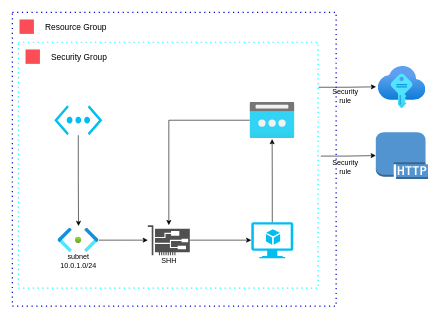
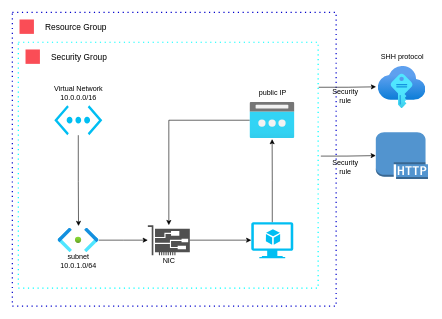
  <mxCell id="0" />
  <mxCell id="1" parent="0" />
  <mxCell id="2" value="" style="container=1;collapsible=0;expand=0;recursiveResize=0;html=1;whiteSpace=wrap;strokeColor=#0000CC;fillColor=none;dashed=1;dashPattern=1 3;strokeWidth=2" vertex="1" parent="1"><mxGeometry x="20" y="20" width="540" height="490" as="geometry" /></mxCell>
  <mxCell id="3" value="Resource Group" style="shape=rect;fillColor=none;aspect=fixed;resizable=0;labelPosition=right;verticalLabelPosition=middle;align=left;verticalAlign=middle;strokeColor=none;part=1;spacingLeft=5;fontSize=14;" vertex="1" parent="2"><mxGeometry width="48" height="48" relative="1" as="geometry" /></mxCell>
  <mxCell id="4" value="" style="fillColor=#FA4D56;shape=mxgraph.ibm_cloud.group--resource;strokeColor=none;dashed=0;outlineConnect=0;html=1;labelPosition=center;verticalLabelPosition=bottom;verticalAlign=top;part=1;movable=0;resizable=0;rotatable=0;" vertex="1" parent="3"><mxGeometry width="24" height="24" relative="1" as="geometry"><mxPoint x="12" y="12" as="offset" /></mxGeometry></mxCell>
  <mxCell id="5" value="" style="container=1;collapsible=0;expand=0;recursiveResize=0;html=1;whiteSpace=wrap;strokeColor=#00FFFF;fillColor=none;dashed=1;dashPattern=1 3;strokeWidth=2" vertex="1" parent="2"><mxGeometry x="10" y="50" width="500" height="410" as="geometry" /></mxCell>
  <mxCell id="6" value="Security Group" style="shape=rect;fillColor=none;aspect=fixed;resizable=0;labelPosition=right;verticalLabelPosition=middle;align=left;verticalAlign=middle;strokeColor=none;part=1;spacingLeft=5;fontSize=14;" vertex="1" parent="5"><mxGeometry width="48" height="48" relative="1" as="geometry" /></mxCell>
  <mxCell id="7" value="" style="fillColor=#FA4D56;shape=mxgraph.ibm_cloud.group--security;strokeColor=none;dashed=0;outlineConnect=0;html=1;labelPosition=center;verticalLabelPosition=bottom;verticalAlign=top;part=1;movable=0;resizable=0;rotatable=0;" vertex="1" parent="6"><mxGeometry width="24" height="24" relative="1" as="geometry"><mxPoint x="12" y="12" as="offset" /></mxGeometry></mxCell>
  <mxCell id="8" value="" style="verticalLabelPosition=bottom;html=1;verticalAlign=top;align=center;strokeColor=none;fillColor=#00BEF2;shape=mxgraph.azure.virtual_machine_feature;pointerEvents=1;" vertex="1" parent="5"><mxGeometry x="388.5" y="300" width="70" height="60" as="geometry" /></mxCell>
  <mxCell id="9" value="" style="sketch=0;pointerEvents=1;shadow=0;dashed=0;html=1;strokeColor=none;fillColor=#505050;labelPosition=center;verticalLabelPosition=bottom;verticalAlign=top;outlineConnect=0;align=center;shape=mxgraph.office.devices.nic;" vertex="1" parent="5"><mxGeometry x="216" y="305" width="70" height="50" as="geometry" /></mxCell>
- <mxCell id="10" value="SHH" style="text;html=1;align=center;verticalAlign=middle;resizable=0;points=[];autosize=1;strokeColor=none;fillColor=none;" vertex="1" parent="5"><mxGeometry x="231" y="350" width="40" height="30" as="geometry" /></mxCell>
+ <mxCell id="10" value="NIC" style="text;html=1;align=center;verticalAlign=middle;resizable=0;points=[];autosize=1;strokeColor=none;fillColor=none;" vertex="1" parent="5"><mxGeometry x="231" y="350" width="40" height="30" as="geometry" /></mxCell>
  <mxCell id="11" style="edgeStyle=orthogonalEdgeStyle;rounded=0;orthogonalLoop=1;jettySize=auto;html=1;" edge="1" parent="5" source="12" target="9"><mxGeometry relative="1" as="geometry" /></mxCell>
  <mxCell id="12" value="" style="image;aspect=fixed;html=1;points=[];align=center;fontSize=12;image=img/lib/azure2/networking/Subnet.svg;" vertex="1" parent="5"><mxGeometry x="66" y="309.64" width="68" height="40.72" as="geometry" /></mxCell>
  <mxCell id="13" value="" style="verticalLabelPosition=bottom;html=1;verticalAlign=top;align=center;strokeColor=none;fillColor=#00BEF2;shape=mxgraph.azure.virtual_network;pointerEvents=1;" vertex="1" parent="5"><mxGeometry x="60" y="105" width="80" height="50" as="geometry" /></mxCell>
  <mxCell id="14" style="edgeStyle=orthogonalEdgeStyle;rounded=0;orthogonalLoop=1;jettySize=auto;html=1;" edge="1" parent="5" source="15" target="9"><mxGeometry relative="1" as="geometry" /></mxCell>
  <mxCell id="15" value="" style="image;aspect=fixed;html=1;points=[];align=center;fontSize=12;image=img/lib/azure2/networking/Public_IP_Addresses.svg;" vertex="1" parent="5"><mxGeometry x="386" y="100" width="75" height="60" as="geometry" /></mxCell>
+ <mxCell id="16" value="public IP" style="text;html=1;align=center;verticalAlign=middle;resizable=0;points=[];autosize=1;strokeColor=none;fillColor=none;" vertex="1" parent="5"><mxGeometry x="388.5" y="70" width="70" height="30" as="geometry" /></mxCell>
  <mxCell id="17" style="edgeStyle=orthogonalEdgeStyle;rounded=0;orthogonalLoop=1;jettySize=auto;html=1;exitX=0.5;exitY=0;exitDx=0;exitDy=0;exitPerimeter=0;entryX=0.497;entryY=1.024;entryDx=0;entryDy=0;entryPerimeter=0;" edge="1" parent="5" source="8" target="15"><mxGeometry relative="1" as="geometry" /></mxCell>
  <mxCell id="18" style="edgeStyle=orthogonalEdgeStyle;rounded=0;orthogonalLoop=1;jettySize=auto;html=1;entryX=0;entryY=0.5;entryDx=0;entryDy=0;entryPerimeter=0;" edge="1" parent="5" source="9" target="8"><mxGeometry relative="1" as="geometry" /></mxCell>
  <mxCell id="19" style="edgeStyle=orthogonalEdgeStyle;rounded=0;orthogonalLoop=1;jettySize=auto;html=1;exitX=0.5;exitY=1;exitDx=0;exitDy=0;exitPerimeter=0;entryX=0.506;entryY=-0.079;entryDx=0;entryDy=0;entryPerimeter=0;" edge="1" parent="5" source="13" target="12"><mxGeometry relative="1" as="geometry" /></mxCell>
- <mxCell id="20" value="subnet&lt;div&gt;10.0.1.0/24&lt;/div&gt;" style="text;html=1;align=center;verticalAlign=middle;resizable=0;points=[];autosize=1;strokeColor=none;fillColor=none;" vertex="1" parent="5"><mxGeometry x="60" y="345" width="80" height="40" as="geometry" /></mxCell>
+ <mxCell id="20" value="subnet&lt;div&gt;10.0.1.0/64&lt;/div&gt;" style="text;html=1;align=center;verticalAlign=middle;resizable=0;points=[];autosize=1;strokeColor=none;fillColor=none;" vertex="1" parent="5"><mxGeometry x="60" y="345" width="80" height="40" as="geometry" /></mxCell>
+ <mxCell id="21" value="Virtual Network&lt;div&gt;10.0.0.0/16&lt;/div&gt;" style="text;html=1;align=center;verticalAlign=middle;resizable=0;points=[];autosize=1;strokeColor=none;fillColor=none;" vertex="1" parent="5"><mxGeometry x="50" y="65" width="100" height="40" as="geometry" /></mxCell>
  <mxCell id="22" value="" style="image;aspect=fixed;html=1;points=[];align=center;fontSize=12;image=img/lib/azure2/other/SSH_Keys.svg;" vertex="1" parent="1"><mxGeometry x="630" y="110" width="79.34" height="70" as="geometry" /></mxCell>
  <mxCell id="23" value="" style="outlineConnect=0;dashed=0;verticalLabelPosition=bottom;verticalAlign=top;align=center;html=1;shape=mxgraph.aws3.http_protocol;fillColor=#5294CF;gradientColor=none;" vertex="1" parent="1"><mxGeometry x="626.17" y="220" width="87" height="78" as="geometry" /></mxCell>
  <mxCell id="24" style="edgeStyle=orthogonalEdgeStyle;rounded=0;orthogonalLoop=1;jettySize=auto;html=1;exitX=1.002;exitY=0.183;exitDx=0;exitDy=0;entryX=-0.043;entryY=0.49;entryDx=0;entryDy=0;entryPerimeter=0;exitPerimeter=0;" edge="1" parent="1" source="5" target="22"><mxGeometry relative="1" as="geometry" /></mxCell>
  <mxCell id="25" style="edgeStyle=orthogonalEdgeStyle;rounded=0;orthogonalLoop=1;jettySize=auto;html=1;exitX=1.009;exitY=0.463;exitDx=0;exitDy=0;entryX=0;entryY=0.5;entryDx=0;entryDy=0;entryPerimeter=0;exitPerimeter=0;" edge="1" parent="1" source="5" target="23"><mxGeometry relative="1" as="geometry" /></mxCell>
+ <mxCell id="26" value="SHH protocol" style="text;html=1;align=center;verticalAlign=middle;resizable=0;points=[];autosize=1;strokeColor=none;fillColor=none;" vertex="1" parent="1"><mxGeometry x="624.67" y="80" width="90" height="30" as="geometry" /></mxCell>
  <mxCell id="27" value="Security&lt;div&gt;rule&lt;/div&gt;" style="text;html=1;align=center;verticalAlign=middle;resizable=0;points=[];autosize=1;strokeColor=none;fillColor=none;" vertex="1" parent="1"><mxGeometry x="540" y="258" width="70" height="40" as="geometry" /></mxCell>
  <mxCell id="28" value="Security&lt;div&gt;rule&lt;/div&gt;" style="text;html=1;align=center;verticalAlign=middle;resizable=0;points=[];autosize=1;strokeColor=none;fillColor=none;" vertex="1" parent="1"><mxGeometry x="540" y="140" width="70" height="40" as="geometry" /></mxCell>
